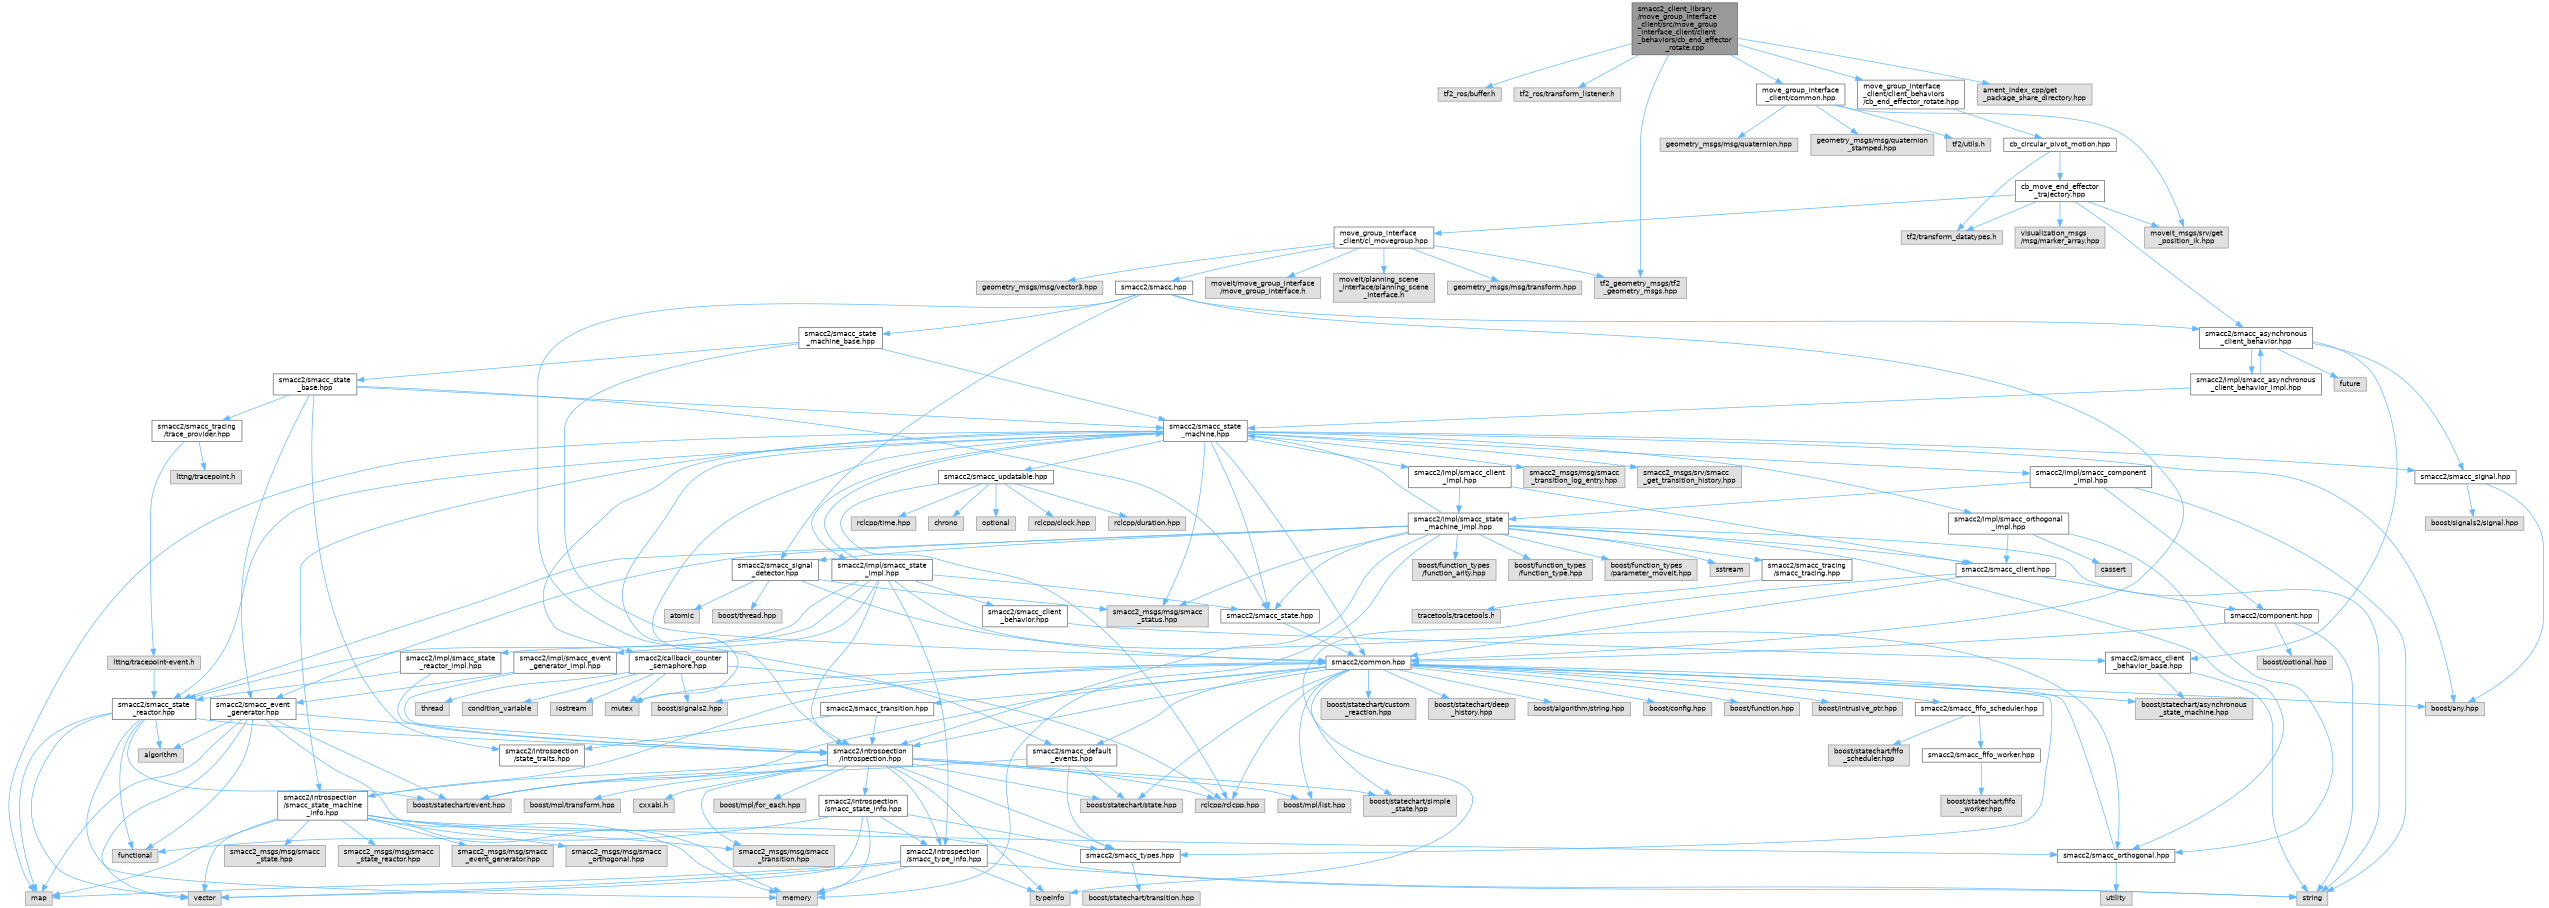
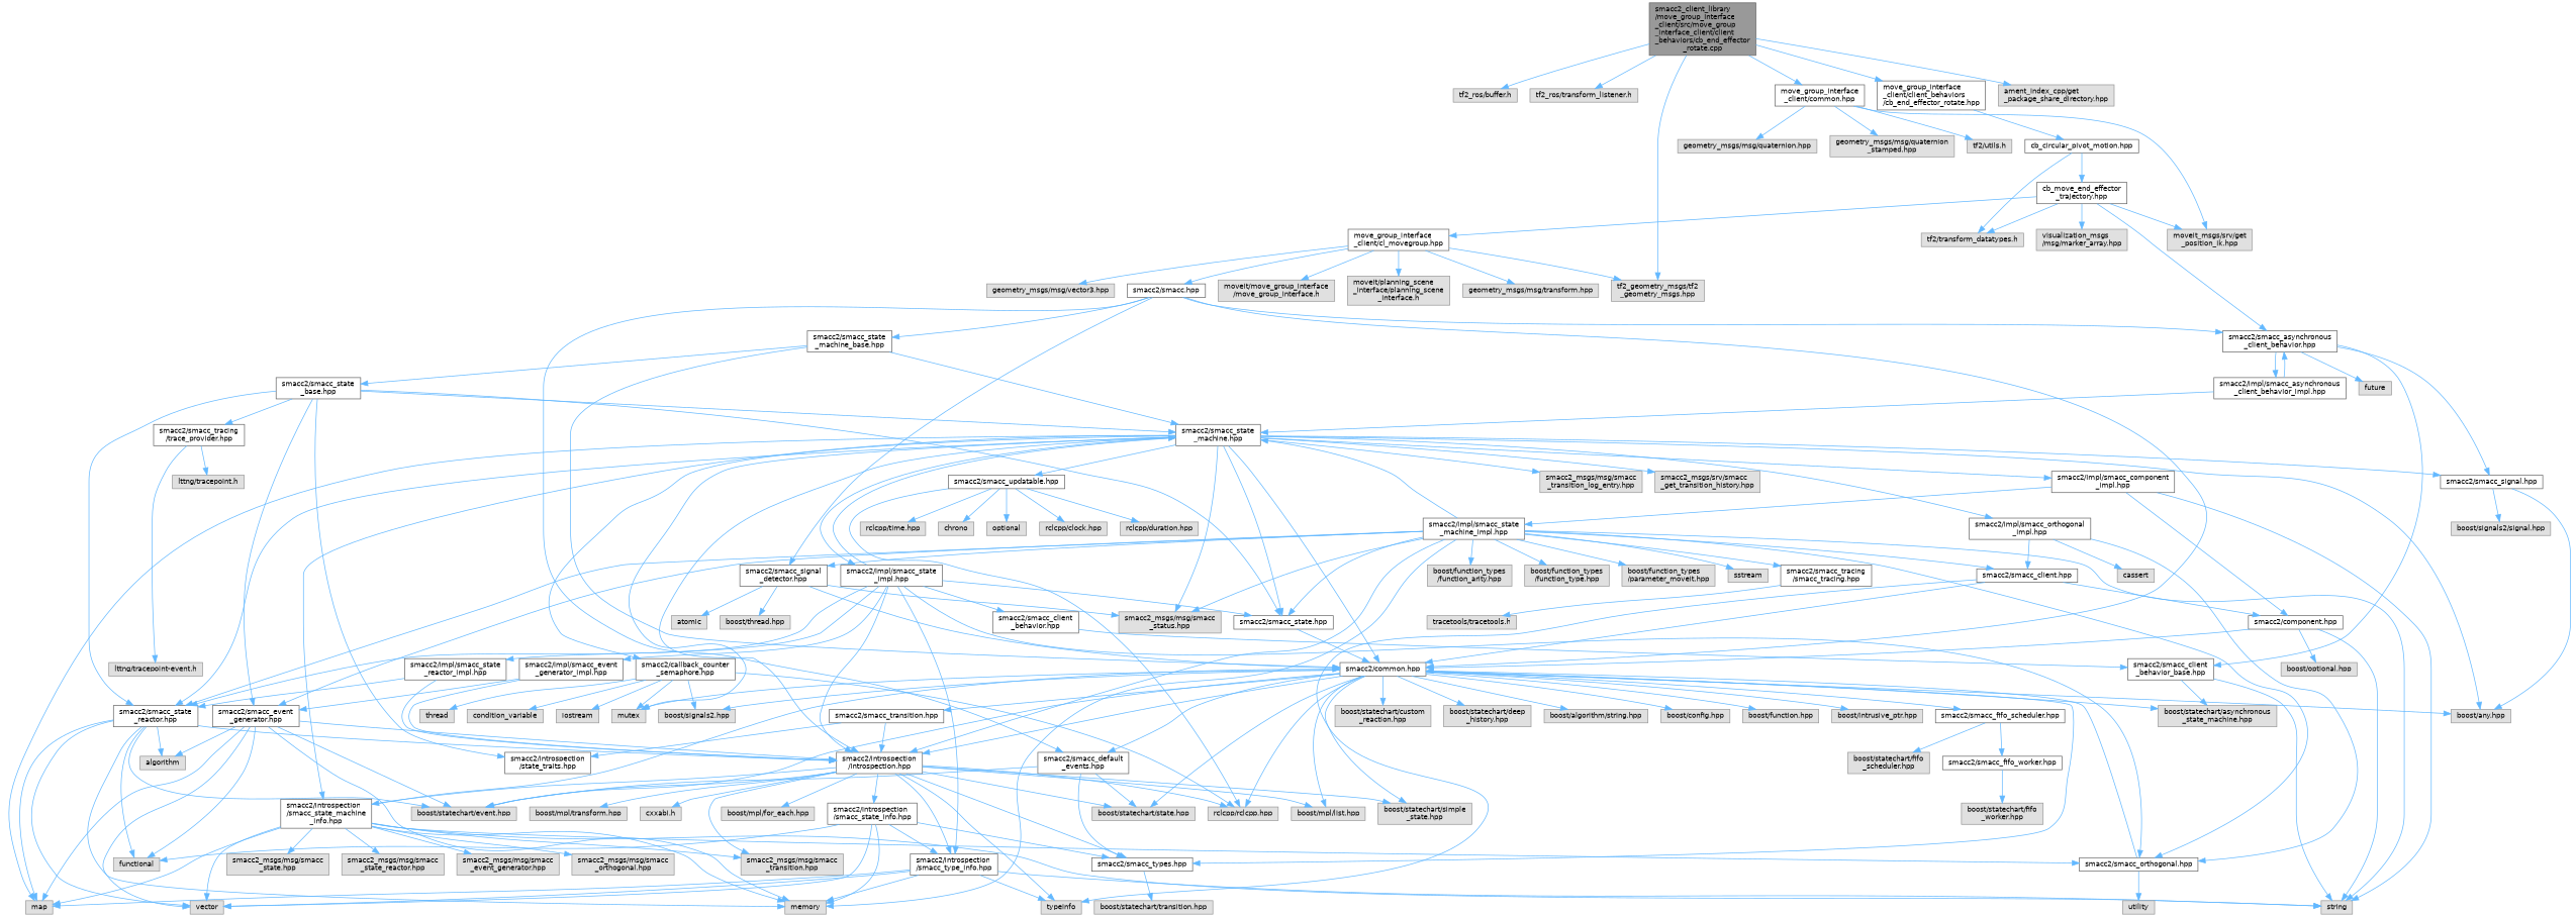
  digraph {
    node [color=grey60 fillcolor="#E0E0E0" fontname=Helvetica fontsize=10 shape=box style=filled]
    edge [color=steelblue1 fontname=Helvetica fontsize=10 labelfontname=Helvetica labelfontsize=10 style=solid]
    n1 [color=gray40 fillcolor=grey60 fontcolor=black height=0.2 label="smacc2_client_library\l/move_group_interface\l_client/src/move_group\l_interface_client/client\l_behaviors/cb_end_effector\l_rotate.cpp" width=0.4]
    n2 [height=0.2 label="tf2_ros/buffer.h" width=0.4]
    n3 [height=0.2 label="tf2_ros/transform_listener.h" width=0.4]
    n4 [color=grey40 fillcolor=white height=0.2 label="move_group_interface\l_client/client_behaviors\l/cb_end_effector_rotate.hpp" width=0.4]
    n5 [height=0.2 label="tf2_geometry_msgs/tf2\l_geometry_msgs.hpp" width=0.4]
    n6 [color=grey40 fillcolor=white height=0.2 label="move_group_interface\l_client/common.hpp" width=0.4]
    n7 [height=0.2 label="ament_index_cpp/get\l_package_share_directory.hpp" width=0.4]
    n8 [color=grey40 fillcolor=white height=0.2 label="cb_circular_pivot_motion.hpp" width=0.4]
    n9 [height=0.2 label="moveit_msgs/srv/get\l_position_ik.hpp" width=0.4]
    n10 [height=0.2 label="tf2/utils.h" width=0.4]
    n11 [height=0.2 label="geometry_msgs/msg/quaternion.hpp" width=0.4]
    n12 [height=0.2 label="geometry_msgs/msg/quaternion\l_stamped.hpp" width=0.4]
    n13 [height=0.2 label="tf2/transform_datatypes.h" width=0.4]
    n14 [color=grey40 fillcolor=white height=0.2 label="cb_move_end_effector\l_trajectory.hpp" width=0.4]
    n15 [color=grey40 fillcolor=white height=0.2 label="move_group_interface\l_client/cl_movegroup.hpp" width=0.4]
    n16 [color=grey40 fillcolor=white height=0.2 label="smacc2/smacc_asynchronous\l_client_behavior.hpp" width=0.4]
    n17 [height=0.2 label="visualization_msgs\l/msg/marker_array.hpp" width=0.4]
    n18 [color=grey40 fillcolor=white height=0.2 label="smacc2/smacc.hpp" width=0.4]
    n19 [height=0.2 label="moveit/move_group_interface\l/move_group_interface.h" width=0.4]
    n20 [height=0.2 label="moveit/planning_scene\l_interface/planning_scene\l_interface.h" width=0.4]
    n21 [height=0.2 label="geometry_msgs/msg/transform.hpp" width=0.4]
    n22 [height=0.2 label="geometry_msgs/msg/vector3.hpp" width=0.4]
    n23 [height=0.2 label=future width=0.4]
    n24 [color=grey40 fillcolor=white height=0.2 label="smacc2/smacc_client\l_behavior_base.hpp" width=0.4]
    n25 [color=grey40 fillcolor=white height=0.2 label="smacc2/smacc_signal.hpp" width=0.4]
    n26 [color=grey40 fillcolor=white height=0.2 label="smacc2/impl/smacc_asynchronous\l_client_behavior_impl.hpp" width=0.4]
    n27 [color=grey40 fillcolor=white height=0.2 label="smacc2/common.hpp" width=0.4]
    n28 [color=grey40 fillcolor=white height=0.2 label="smacc2/smacc_default\l_events.hpp" width=0.4]
    n29 [color=grey40 fillcolor=white height=0.2 label="smacc2/smacc_signal\l_detector.hpp" width=0.4]
    n30 [color=grey40 fillcolor=white height=0.2 label="smacc2/smacc_state\l_machine_base.hpp" width=0.4]
    n31 [height=0.2 label="boost/statechart/asynchronous\l_state_machine.hpp" width=0.4]
    n32 [height=0.2 label="boost/statechart/custom\l_reaction.hpp" width=0.4]
    n33 [height=0.2 label="boost/statechart/deep\l_history.hpp" width=0.4]
    n34 [height=0.2 label="boost/statechart/event.hpp" width=0.4]
    n35 [height=0.2 label="boost/statechart/simple\l_state.hpp" width=0.4]
    n36 [height=0.2 label="boost/statechart/state.hpp" width=0.4]
    n37 [height=0.2 label="boost/algorithm/string.hpp" width=0.4]
    n38 [height=0.2 label="boost/any.hpp" width=0.4]
    n39 [height=0.2 label="boost/config.hpp" width=0.4]
    n40 [height=0.2 label="boost/function.hpp" width=0.4]
    n41 [height=0.2 label="boost/intrusive_ptr.hpp" width=0.4]
    n42 [height=0.2 label="boost/mpl/list.hpp" width=0.4]
    n43 [height=0.2 label="boost/signals2.hpp" width=0.4]
    n44 [height=0.2 label=mutex width=0.4]
    n45 [height=0.2 label="rclcpp/rclcpp.hpp" width=0.4]
    n46 [color=grey40 fillcolor=white height=0.2 label="smacc2/introspection\l/introspection.hpp" width=0.4]
    n47 [color=grey40 fillcolor=white height=0.2 label="smacc2/smacc_types.hpp" width=0.4]
    n48 [color=grey40 fillcolor=white height=0.2 label="smacc2/smacc_fifo_scheduler.hpp" width=0.4]
    n49 [color=grey40 fillcolor=white height=0.2 label="smacc2/smacc_transition.hpp" width=0.4]
    n50 [height=0.2 label="smacc2_msgs/msg/smacc\l_status.hpp" width=0.4]
    n51 [height=0.2 label=atomic width=0.4]
    n52 [height=0.2 label="boost/thread.hpp" width=0.4]
    n53 [color=grey40 fillcolor=white height=0.2 label="smacc2/smacc_state\l_machine.hpp" width=0.4]
    n54 [color=grey40 fillcolor=white height=0.2 label="smacc2/smacc_state\l_base.hpp" width=0.4]
    n55 [height=0.2 label="boost/mpl/for_each.hpp" width=0.4]
    n56 [height=0.2 label="boost/mpl/transform.hpp" width=0.4]
    n57 [height=0.2 label=typeinfo width=0.4]
    n58 [color=grey40 fillcolor=white height=0.2 label="smacc2/introspection\l/smacc_state_info.hpp" width=0.4]
    n59 [color=grey40 fillcolor=white height=0.2 label="smacc2/introspection\l/smacc_type_info.hpp" width=0.4]
    n60 [height=0.2 label="cxxabi.h" width=0.4]
    n61 [height=0.2 label="smacc2_msgs/msg/smacc\l_transition.hpp" width=0.4]
    n62 [color=grey40 fillcolor=white height=0.2 label="smacc2/introspection\l/smacc_state_machine\l_info.hpp" width=0.4]
    n63 [height=0.2 label="boost/statechart/transition.hpp" width=0.4]
    n64 [height=0.2 label="boost/statechart/fifo\l_scheduler.hpp" width=0.4]
    n65 [color=grey40 fillcolor=white height=0.2 label="smacc2/smacc_fifo_worker.hpp" width=0.4]
    n66 [color=grey40 fillcolor=white height=0.2 label="smacc2/introspection\l/state_traits.hpp" width=0.4]
    n67 [height=0.2 label=functional width=0.4]
    n68 [height=0.2 label=memory width=0.4]
    n69 [height=0.2 label=vector width=0.4]
    n70 [height=0.2 label=map width=0.4]
    n71 [height=0.2 label=string width=0.4]
    n72 [color=grey40 fillcolor=white height=0.2 label="smacc2/smacc_orthogonal.hpp" width=0.4]
    n73 [height=0.2 label="smacc2_msgs/msg/smacc\l_event_generator.hpp" width=0.4]
    n74 [height=0.2 label="smacc2_msgs/msg/smacc\l_orthogonal.hpp" width=0.4]
    n75 [height=0.2 label="smacc2_msgs/msg/smacc\l_state.hpp" width=0.4]
    n76 [height=0.2 label="smacc2_msgs/msg/smacc\l_state_reactor.hpp" width=0.4]
    n77 [height=0.2 label=utility width=0.4]
    n78 [height=0.2 label="boost/statechart/fifo\l_worker.hpp" width=0.4]
    n79 [height=0.2 label="boost/signals2/signal.hpp" width=0.4]
    n80 [color=grey40 fillcolor=white height=0.2 label="smacc2/smacc_updatable.hpp" width=0.4]
    n81 [height=0.2 label="smacc2_msgs/msg/smacc\l_transition_log_entry.hpp" width=0.4]
    n82 [height=0.2 label="smacc2_msgs/srv/smacc\l_get_transition_history.hpp" width=0.4]
    n83 [color=grey40 fillcolor=white height=0.2 label="smacc2/callback_counter\l_semaphore.hpp" width=0.4]
    n84 [color=grey40 fillcolor=white height=0.2 label="smacc2/smacc_state.hpp" width=0.4]
    n85 [color=grey40 fillcolor=white height=0.2 label="smacc2/smacc_state\l_reactor.hpp" width=0.4]
-   n86 [color=grey40 fillcolor=white height=0.2 label="smacc2/impl/smacc_client\l_impl.hpp" width=0.4]
    n87 [color=grey40 fillcolor=white height=0.2 label="smacc2/impl/smacc_component\l_impl.hpp" width=0.4]
    n88 [color=grey40 fillcolor=white height=0.2 label="smacc2/impl/smacc_orthogonal\l_impl.hpp" width=0.4]
    n89 [color=grey40 fillcolor=white height=0.2 label="smacc2/impl/smacc_state\l_impl.hpp" width=0.4]
    n90 [height=0.2 label=chrono width=0.4]
    n91 [height=0.2 label=optional width=0.4]
    n92 [height=0.2 label="rclcpp/clock.hpp" width=0.4]
    n93 [height=0.2 label="rclcpp/duration.hpp" width=0.4]
    n94 [height=0.2 label="rclcpp/time.hpp" width=0.4]
    n95 [height=0.2 label=condition_variable width=0.4]
    n96 [height=0.2 label=iostream width=0.4]
    n97 [height=0.2 label=thread width=0.4]
    n98 [height=0.2 label=algorithm width=0.4]
    n99 [color=grey40 fillcolor=white height=0.2 label="smacc2/impl/smacc_state\l_machine_impl.hpp" width=0.4]
    n100 [color=grey40 fillcolor=white height=0.2 label="smacc2/smacc_client.hpp" width=0.4]
    n101 [color=grey40 fillcolor=white height=0.2 label="smacc2/component.hpp" width=0.4]
    n102 [height=0.2 label=cassert width=0.4]
    n103 [color=grey40 fillcolor=white height=0.2 label="smacc2/smacc_client\l_behavior.hpp" width=0.4]
    n104 [color=grey40 fillcolor=white height=0.2 label="smacc2/impl/smacc_event\l_generator_impl.hpp" width=0.4]
    n105 [color=grey40 fillcolor=white height=0.2 label="smacc2/impl/smacc_state\l_reactor_impl.hpp" width=0.4]
    n106 [height=0.2 label=sstream width=0.4]
    n107 [color=grey40 fillcolor=white height=0.2 label="smacc2/smacc_event\l_generator.hpp" width=0.4]
    n108 [height=0.2 label="boost/function_types\l/function_arity.hpp" width=0.4]
    n109 [height=0.2 label="boost/function_types\l/function_type.hpp" width=0.4]
    n110 [height=0.2 label="boost/function_types\l/parameter_moveit.hpp" width=0.4]
    n111 [color=grey40 fillcolor=white height=0.2 label="smacc2/smacc_tracing\l/smacc_tracing.hpp" width=0.4]
    n112 [height=0.2 label="tracetools/tracetools.h" width=0.4]
    n113 [height=0.2 label="boost/optional.hpp" width=0.4]
    n114 [color=grey40 fillcolor=white height=0.2 label="smacc2/smacc_tracing\l/trace_provider.hpp" width=0.4]
    n115 [height=0.2 label="lttng/tracepoint.h" width=0.4]
    n116 [height=0.2 label="lttng/tracepoint-event.h" width=0.4]
    n1 -> n2
    n1 -> n3
    n1 -> n4
    n1 -> n5
    n1 -> n6
    n1 -> n7
    n4 -> n8
    n6 -> n9
    n6 -> n10
    n6 -> n11
    n6 -> n12
    n8 -> n13
    n8 -> n14
    n14 -> n9
    n14 -> n13
    n14 -> n15
    n14 -> n16
    n14 -> n17
    n15 -> n5
    n15 -> n18
    n15 -> n19
    n15 -> n20
    n15 -> n21
    n15 -> n22
    n16 -> n23
    n16 -> n24
    n16 -> n25
    n16 -> n26
    n18 -> n16
    n18 -> n27
    n18 -> n28
    n18 -> n29
    n18 -> n30
    n24 -> n31
    n24 -> n71
    n25 -> n38
    n25 -> n79
    n26 -> n16
    n26 -> n53
    n27 -> n28
    n27 -> n31
    n27 -> n32
    n27 -> n33
    n27 -> n34
    n27 -> n35
    n27 -> n36
    n27 -> n37
    n27 -> n38
    n27 -> n39
    n27 -> n40
    n27 -> n41
    n27 -> n42
    n27 -> n43
    n27 -> n44
    n27 -> n45
    n27 -> n46
    n27 -> n47
    n27 -> n48
    n27 -> n49
    n28 -> n34
    n28 -> n36
    n28 -> n47
    n29 -> n27
    n29 -> n50
    n29 -> n51
    n29 -> n52
    n30 -> n27
    n30 -> n53
    n30 -> n54
    n46 -> n34
    n46 -> n35
    n46 -> n36
    n46 -> n42
    n46 -> n45
    n46 -> n47
    n46 -> n55
    n46 -> n56
    n46 -> n57
    n46 -> n58
    n46 -> n59
    n46 -> n60
    n46 -> n61
    n46 -> n62
    n47 -> n63
    n48 -> n64
    n48 -> n65
    n49 -> n46
    n49 -> n66
    n53 -> n25
    n53 -> n27
    n53 -> n38
    n53 -> n44
    n53 -> n46
    n53 -> n50
    n53 -> n62
    n53 -> n70
    n53 -> n80
    n53 -> n81
    n53 -> n82
    n53 -> n83
    n53 -> n84
    n53 -> n85
-   n53 -> n86
    n53 -> n87
    n53 -> n88
    n53 -> n89
    n54 -> n53
    n54 -> n66
    n54 -> n84
-   n116 -> n85
+   n54 -> n85
    n54 -> n107
    n54 -> n114
    n58 -> n47
    n58 -> n59
    n58 -> n67
    n58 -> n68
    n58 -> n69
    n59 -> n57
    n59 -> n68
    n59 -> n69
    n59 -> n70
    n59 -> n71
    n62 -> n27
    n62 -> n61
    n62 -> n68
    n62 -> n69
    n62 -> n70
    n62 -> n71
    n62 -> n72
    n62 -> n73
    n62 -> n74
    n62 -> n75
    n62 -> n76
    n65 -> n78
    n72 -> n27
    n72 -> n77
    n80 -> n45
    n80 -> n90
    n80 -> n91
    n80 -> n92
    n80 -> n93
    n80 -> n94
    n83 -> n43
    n83 -> n44
    n83 -> n45
    n83 -> n95
    n83 -> n96
    n83 -> n97
    n84 -> n27
    n85 -> n34
    n85 -> n46
    n85 -> n67
    n85 -> n68
    n85 -> n69
    n85 -> n70
    n85 -> n98
-   n86 -> n99
-   n86 -> n100
    n87 -> n71
    n87 -> n99
    n87 -> n101
    n88 -> n72
    n88 -> n100
    n88 -> n102
    n89 -> n46
    n89 -> n53
    n89 -> n59
    n89 -> n72
    n89 -> n84
    n89 -> n85
    n89 -> n103
    n89 -> n104
    n89 -> n105
    n99 -> n29
    n99 -> n46
    n99 -> n50
    n99 -> n53
    n99 -> n68
    n99 -> n71
    n99 -> n72
    n99 -> n84
    n99 -> n85
    n99 -> n100
    n99 -> n106
    n99 -> n107
    n99 -> n108
    n99 -> n109
    n99 -> n110
    n99 -> n111
    n100 -> n27
    n100 -> n57
    n100 -> n101
    n101 -> n27
    n101 -> n71
    n101 -> n113
    n103 -> n24
    n104 -> n46
    n104 -> n107
    n105 -> n46
    n105 -> n85
    n107 -> n34
    n107 -> n46
    n107 -> n67
    n107 -> n68
    n107 -> n69
    n107 -> n70
    n107 -> n98
    n111 -> n112
    n114 -> n115
    n114 -> n116
  }
